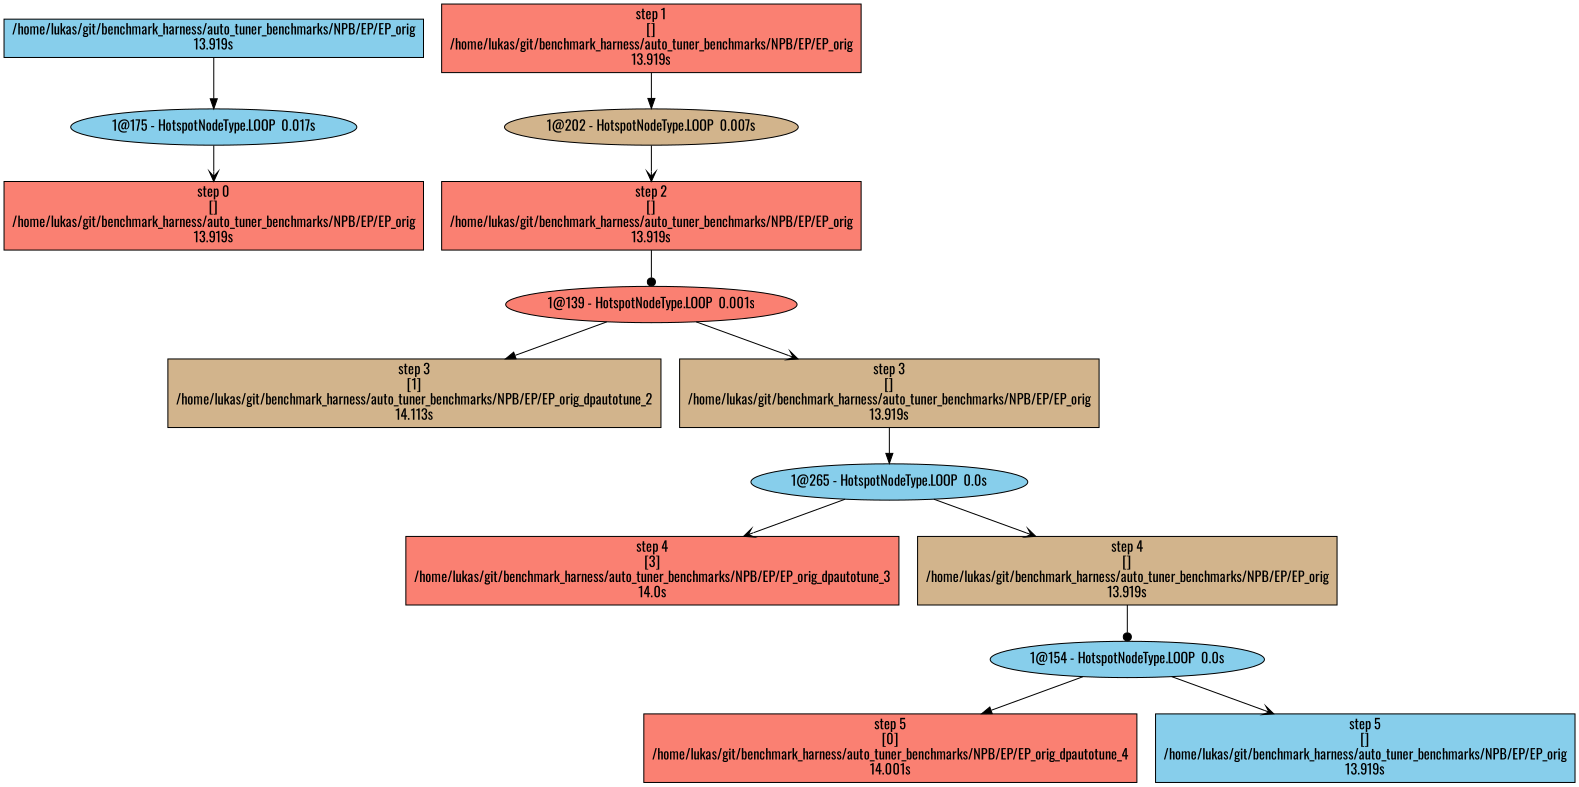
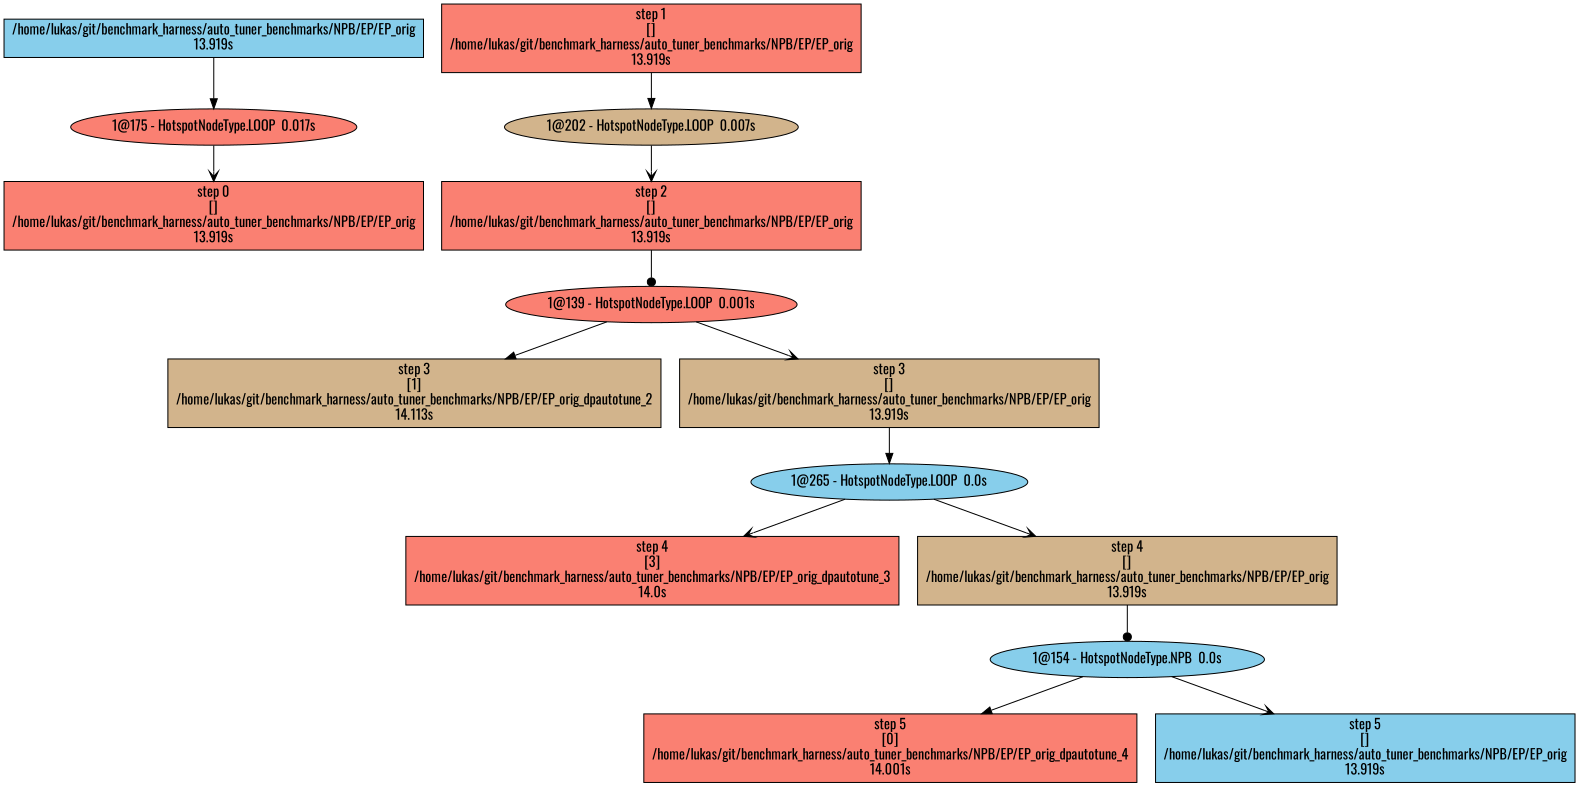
  strict digraph {
    fontname=Oswald
    node [color=black fillcolor=salmon fontname=Oswald shape=box style=filled]
    edge [arrowhead=vee fontname=Oswald]
    "/home/lukas/git/benchmark_harness/auto_tuner_benchmarks/NPB/EP/EP_orig\n13.919s" [fillcolor=skyblue]
-   "1@175 - HotspotNodeType.LOOP  0.017s" [fillcolor=skyblue shape=""]
+   "1@175 - HotspotNodeType.LOOP  0.017s" [shape=""]
    "step 0\n[]\n/home/lukas/git/benchmark_harness/auto_tuner_benchmarks/NPB/EP/EP_orig\n13.919s"
    "1@202 - HotspotNodeType.LOOP  0.007s" [fillcolor=tan shape=""]
    "step 1\n[]\n/home/lukas/git/benchmark_harness/auto_tuner_benchmarks/NPB/EP/EP_orig\n13.919s"
    "step 2\n[]\n/home/lukas/git/benchmark_harness/auto_tuner_benchmarks/NPB/EP/EP_orig\n13.919s"
    "1@139 - HotspotNodeType.LOOP  0.001s" [shape=""]
    "step 3\n[1]\n/home/lukas/git/benchmark_harness/auto_tuner_benchmarks/NPB/EP/EP_orig_dpautotune_2\n14.113s" [fillcolor=tan]
    "step 3\n[]\n/home/lukas/git/benchmark_harness/auto_tuner_benchmarks/NPB/EP/EP_orig\n13.919s" [fillcolor=tan]
    "1@265 - HotspotNodeType.LOOP  0.0s" [fillcolor=skyblue shape=""]
    "step 4\n[3]\n/home/lukas/git/benchmark_harness/auto_tuner_benchmarks/NPB/EP/EP_orig_dpautotune_3\n14.0s"
    "step 4\n[]\n/home/lukas/git/benchmark_harness/auto_tuner_benchmarks/NPB/EP/EP_orig\n13.919s" [fillcolor=tan]
-   "1@154 - HotspotNodeType.LOOP  0.0s" [fillcolor=skyblue shape=""]
+   "1@154 - HotspotNodeType.LOOP  0.0s" [fillcolor=skyblue label="1@154 - HotspotNodeType.NPB  0.0s" shape=""]
    "step 5\n[0]\n/home/lukas/git/benchmark_harness/auto_tuner_benchmarks/NPB/EP/EP_orig_dpautotune_4\n14.001s"
    "step 5\n[]\n/home/lukas/git/benchmark_harness/auto_tuner_benchmarks/NPB/EP/EP_orig\n13.919s" [fillcolor=skyblue]
    "/home/lukas/git/benchmark_harness/auto_tuner_benchmarks/NPB/EP/EP_orig\n13.919s" -> "1@175 - HotspotNodeType.LOOP  0.017s" [arrowhead=normal]
    "1@175 - HotspotNodeType.LOOP  0.017s" -> "step 0\n[]\n/home/lukas/git/benchmark_harness/auto_tuner_benchmarks/NPB/EP/EP_orig\n13.919s"
    "1@202 - HotspotNodeType.LOOP  0.007s" -> "step 2\n[]\n/home/lukas/git/benchmark_harness/auto_tuner_benchmarks/NPB/EP/EP_orig\n13.919s"
    "step 1\n[]\n/home/lukas/git/benchmark_harness/auto_tuner_benchmarks/NPB/EP/EP_orig\n13.919s" -> "1@202 - HotspotNodeType.LOOP  0.007s" [arrowhead=normal]
    "step 2\n[]\n/home/lukas/git/benchmark_harness/auto_tuner_benchmarks/NPB/EP/EP_orig\n13.919s" -> "1@139 - HotspotNodeType.LOOP  0.001s" [arrowhead=dot]
    "1@139 - HotspotNodeType.LOOP  0.001s" -> "step 3\n[1]\n/home/lukas/git/benchmark_harness/auto_tuner_benchmarks/NPB/EP/EP_orig_dpautotune_2\n14.113s" [arrowhead=normal]
    "1@139 - HotspotNodeType.LOOP  0.001s" -> "step 3\n[]\n/home/lukas/git/benchmark_harness/auto_tuner_benchmarks/NPB/EP/EP_orig\n13.919s"
    "step 3\n[]\n/home/lukas/git/benchmark_harness/auto_tuner_benchmarks/NPB/EP/EP_orig\n13.919s" -> "1@265 - HotspotNodeType.LOOP  0.0s" [arrowhead=normal]
    "1@265 - HotspotNodeType.LOOP  0.0s" -> "step 4\n[3]\n/home/lukas/git/benchmark_harness/auto_tuner_benchmarks/NPB/EP/EP_orig_dpautotune_3\n14.0s"
    "1@265 - HotspotNodeType.LOOP  0.0s" -> "step 4\n[]\n/home/lukas/git/benchmark_harness/auto_tuner_benchmarks/NPB/EP/EP_orig\n13.919s"
    "step 4\n[]\n/home/lukas/git/benchmark_harness/auto_tuner_benchmarks/NPB/EP/EP_orig\n13.919s" -> "1@154 - HotspotNodeType.LOOP  0.0s" [arrowhead=dot]
    "1@154 - HotspotNodeType.LOOP  0.0s" -> "step 5\n[0]\n/home/lukas/git/benchmark_harness/auto_tuner_benchmarks/NPB/EP/EP_orig_dpautotune_4\n14.001s" [arrowhead=normal]
    "1@154 - HotspotNodeType.LOOP  0.0s" -> "step 5\n[]\n/home/lukas/git/benchmark_harness/auto_tuner_benchmarks/NPB/EP/EP_orig\n13.919s"
  }
